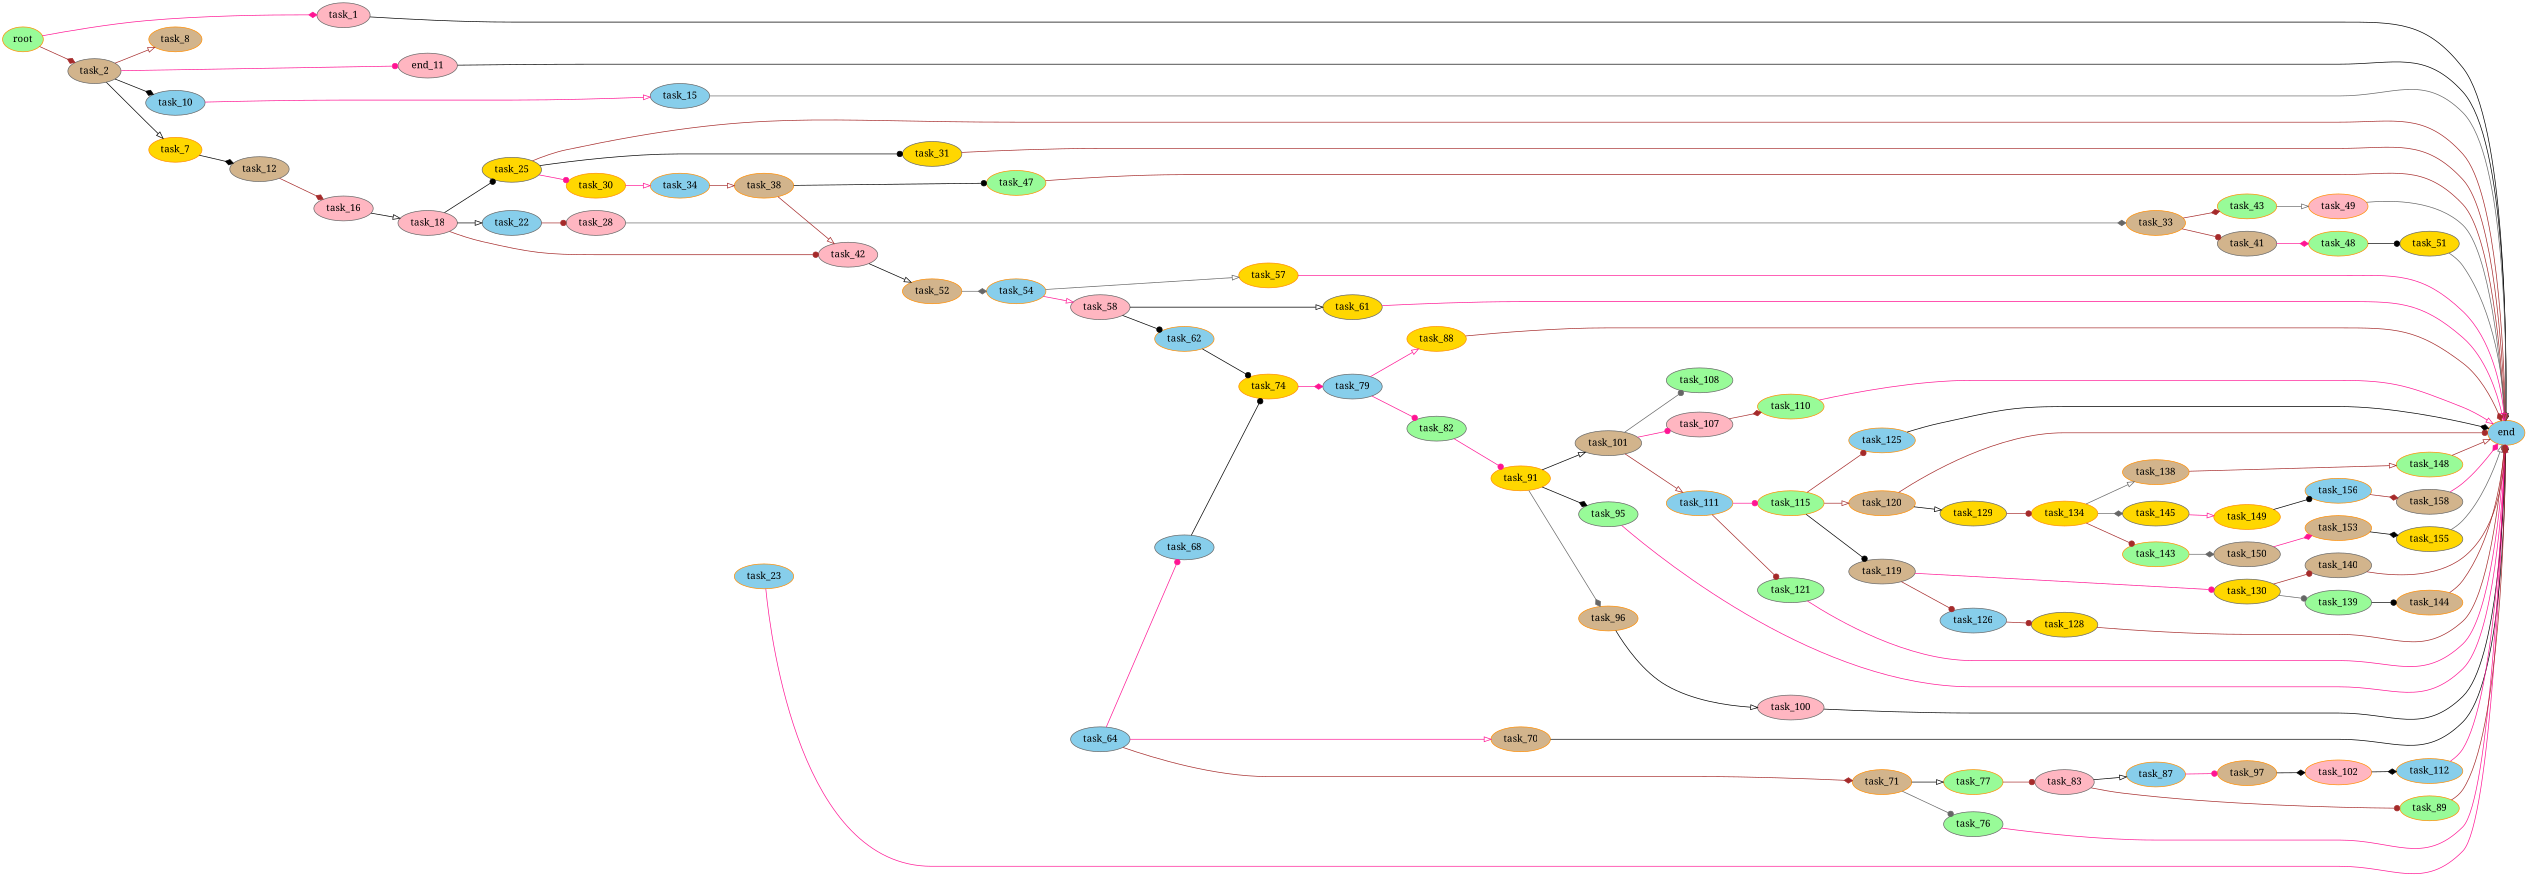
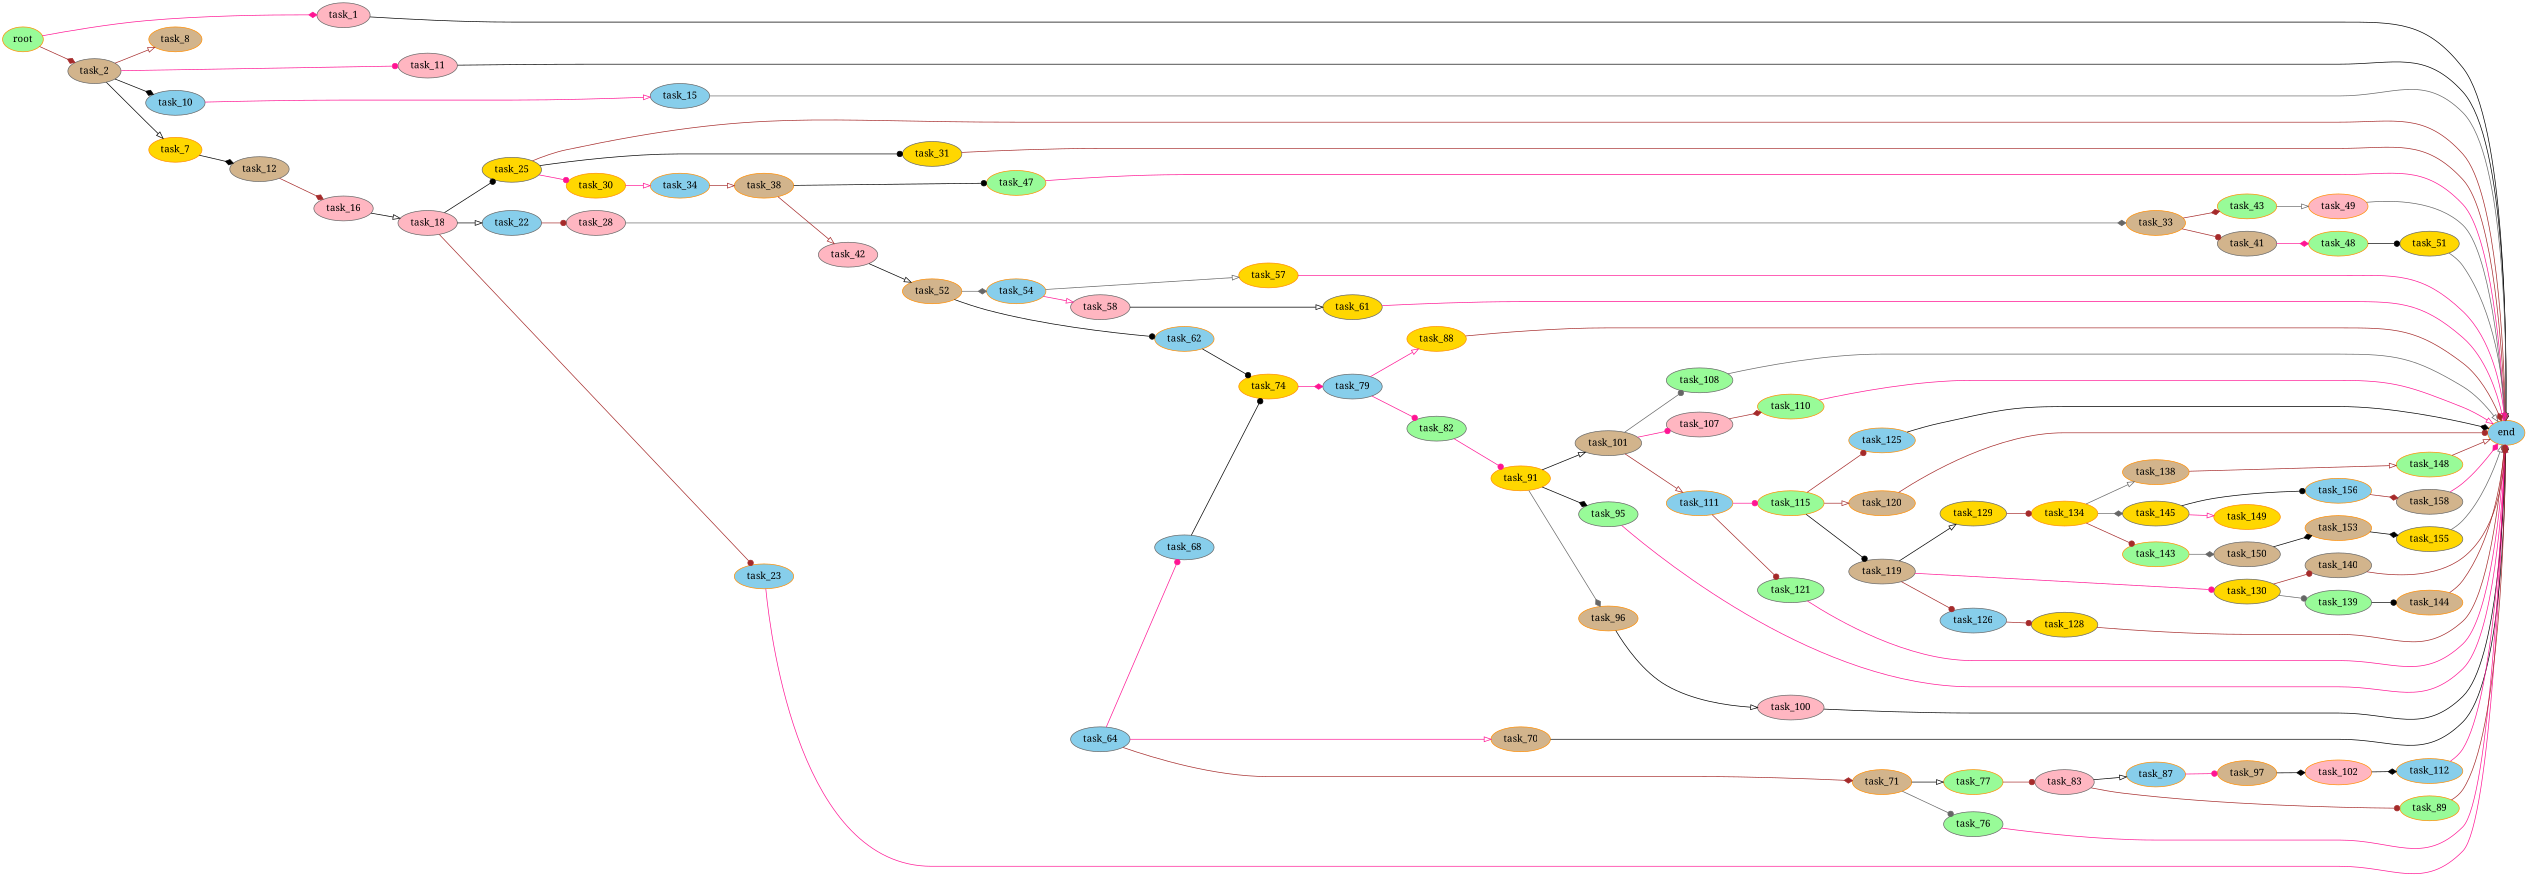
  digraph {
    fontname="Noto Serif"
    rankdir=LR
    node [color=darkorange fillcolor=tan fontname="Noto Serif" style=filled]
    edge [arrowhead=dot color=brown fontname="Noto Serif"]
    root [fillcolor=palegreen]
    task_1 [color=gray40 fillcolor=lightpink]
    task_2 [color=gray40]
    end [fillcolor=skyblue]
    task_7 [fillcolor=gold]
    task_8
    task_10 [color=gray40 fillcolor=skyblue]
-   task_11 [color=gray40 fillcolor=lightpink label=end_11]
+   task_11 [color=gray40 fillcolor=lightpink]
    task_12 [color=gray40]
    task_15 [color=gray40 fillcolor=skyblue]
    task_16 [color=gray40 fillcolor=lightpink]
    task_18 [color=gray40 fillcolor=lightpink]
    task_22 [color=gray40 fillcolor=skyblue]
    task_23 [fillcolor=skyblue]
    task_25 [color=gray40 fillcolor=gold]
    task_28 [color=gray40 fillcolor=lightpink]
    task_30 [fillcolor=gold]
    task_31 [color=gray40 fillcolor=gold]
    task_33
    task_34 [fillcolor=skyblue]
    task_41 [color=gray40]
    task_43 [fillcolor=palegreen]
    task_38
    task_48 [fillcolor=palegreen]
    task_49 [fillcolor=lightpink]
    task_42 [color=gray40 fillcolor=lightpink]
    task_47 [fillcolor=palegreen]
    task_52
    task_51 [color=gray40 fillcolor=gold]
    task_54 [fillcolor=skyblue]
    task_57 [fillcolor=gold]
    task_58 [color=gray40 fillcolor=lightpink]
    task_61 [color=gray40 fillcolor=gold]
    task_62 [fillcolor=skyblue]
    task_74 [fillcolor=gold]
    task_64 [color=gray40 fillcolor=skyblue]
    task_68 [color=gray40 fillcolor=skyblue]
    task_70
    task_71
    task_76 [color=gray40 fillcolor=palegreen]
    task_77 [fillcolor=palegreen]
    task_79 [color=gray40 fillcolor=skyblue]
    task_83 [color=gray40 fillcolor=lightpink]
    task_82 [color=gray40 fillcolor=palegreen]
    task_88 [fillcolor=gold]
    task_87 [fillcolor=skyblue]
    task_89 [fillcolor=palegreen]
    task_91 [fillcolor=gold]
    task_95 [color=gray40 fillcolor=palegreen]
    task_96
    task_101 [color=gray40]
    task_97
    task_102 [fillcolor=lightpink]
    task_100 [color=gray40 fillcolor=lightpink]
    task_107 [color=gray40 fillcolor=lightpink]
    task_108 [color=gray40 fillcolor=palegreen]
    task_111 [fillcolor=skyblue]
    task_112 [fillcolor=skyblue]
    task_110 [fillcolor=palegreen]
    task_115 [fillcolor=palegreen]
    task_121 [color=gray40 fillcolor=palegreen]
    task_119 [color=gray40]
    task_120
    task_125 [fillcolor=skyblue]
    task_126 [color=gray40 fillcolor=skyblue]
    task_129 [color=gray40 fillcolor=gold]
    task_130 [color=gray40 fillcolor=gold]
    task_128 [color=gray40 fillcolor=gold]
    task_134 [fillcolor=gold]
    task_139 [color=gray40 fillcolor=palegreen]
    task_140 [color=gray40]
    task_138
    task_143 [fillcolor=palegreen]
    task_145 [color=gray40 fillcolor=gold]
    task_144
    task_148 [fillcolor=palegreen]
    task_150 [color=gray40]
    task_149 [fillcolor=gold]
    task_153
    task_156 [fillcolor=skyblue]
    task_158 [color=gray40]
    task_155 [color=gray40 fillcolor=gold]
    root -> task_1 [arrowhead=diamond color=deeppink]
    root -> task_2 [arrowhead=diamond]
    task_1 -> end [arrowhead=diamond color=black]
    task_2 -> task_7 [arrowhead=onormal color=black]
    task_2 -> task_8 [arrowhead=onormal]
    task_2 -> task_10 [arrowhead=diamond color=black]
    task_2 -> task_11 [color=deeppink]
    task_7 -> task_12 [arrowhead=diamond color=black]
    task_10 -> task_15 [arrowhead=onormal color=deeppink]
    task_11 -> end [arrowhead=onormal color=black]
    task_12 -> task_16 [arrowhead=diamond]
    task_15 -> end [arrowhead=onormal color=gray40]
    task_16 -> task_18 [arrowhead=onormal color=black]
    task_18 -> task_22 [arrowhead=onormal color=black]
-   task_18 -> task_42
+   task_18 -> task_23
    task_18 -> task_25 [color=black]
    task_22 -> task_28
    task_23 -> end [arrowhead=diamond color=deeppink]
    task_25 -> end [arrowhead=diamond]
    task_25 -> task_30 [color=deeppink]
    task_25 -> task_31 [color=black]
    task_28 -> task_33 [arrowhead=diamond color=gray40]
    task_30 -> task_34 [arrowhead=onormal color=deeppink]
    task_31 -> end [arrowhead=diamond]
    task_33 -> task_41
    task_33 -> task_43 [arrowhead=diamond]
    task_34 -> task_38 [arrowhead=onormal]
    task_41 -> task_48 [arrowhead=diamond color=deeppink]
    task_43 -> task_49 [arrowhead=onormal color=gray40]
    task_38 -> task_42 [arrowhead=onormal]
    task_38 -> task_47 [color=black]
    task_48 -> task_51 [color=black]
    task_49 -> end [arrowhead=diamond color=gray40]
    task_42 -> task_52 [arrowhead=onormal color=black]
-   task_47 -> end [arrowhead=diamond]
+   task_47 -> end [arrowhead=diamond color=deeppink]
    task_52 -> task_54 [arrowhead=diamond color=gray40]
    task_51 -> end [arrowhead=onormal color=gray40]
    task_54 -> task_57 [arrowhead=onormal color=gray40]
    task_54 -> task_58 [arrowhead=onormal color=deeppink]
    task_57 -> end [arrowhead=onormal color=deeppink]
    task_58 -> task_61 [arrowhead=onormal color=black]
-   task_58 -> task_62 [color=black]
+   task_52 -> task_62 [color=black]
    task_61 -> end [arrowhead=onormal color=deeppink]
    task_62 -> task_74 [color=black]
    task_74 -> task_79 [arrowhead=diamond color=deeppink]
    task_64 -> task_68 [color=deeppink]
    task_64 -> task_70 [arrowhead=onormal color=deeppink]
    task_64 -> task_71 [arrowhead=diamond]
    task_68 -> task_74 [color=black]
    task_70 -> end [arrowhead=diamond color=black]
    task_71 -> task_76 [color=gray40]
    task_71 -> task_77 [arrowhead=onormal color=black]
    task_76 -> end [arrowhead=diamond color=deeppink]
    task_77 -> task_83
    task_79 -> task_82 [color=deeppink]
    task_79 -> task_88 [arrowhead=onormal color=deeppink]
    task_83 -> task_87 [arrowhead=onormal color=black]
    task_83 -> task_89
    task_82 -> task_91 [color=deeppink]
    task_88 -> end [arrowhead=diamond]
    task_87 -> task_97 [color=deeppink]
    task_89 -> end [arrowhead=onormal]
    task_91 -> task_95 [arrowhead=diamond color=black]
    task_91 -> task_96 [arrowhead=diamond color=gray40]
    task_91 -> task_101 [arrowhead=onormal color=black]
    task_95 -> end [color=deeppink]
    task_96 -> task_100 [arrowhead=onormal color=black]
    task_101 -> task_107 [color=deeppink]
    task_101 -> task_108 [color=gray40]
    task_101 -> task_111 [arrowhead=onormal]
    task_97 -> task_102 [arrowhead=diamond color=black]
    task_102 -> task_112 [arrowhead=diamond color=black]
    task_100 -> end [color=black]
    task_107 -> task_110 [arrowhead=diamond]
+   task_108 -> end [arrowhead=onormal color=gray40]
    task_111 -> task_115 [color=deeppink]
    task_111 -> task_121
    task_112 -> end [color=deeppink]
    task_110 -> end [arrowhead=onormal color=deeppink]
    task_115 -> task_119 [color=black]
    task_115 -> task_120 [arrowhead=onormal]
    task_115 -> task_125
    task_121 -> end [arrowhead=onormal color=deeppink]
    task_119 -> task_126
-   task_120 -> task_129 [arrowhead=onormal color=black]
+   task_119 -> task_129 [arrowhead=onormal color=black]
    task_119 -> task_130 [color=deeppink]
    task_120 -> end
    task_125 -> end [arrowhead=diamond color=black]
    task_126 -> task_128
    task_129 -> task_134
    task_130 -> task_139 [color=gray40]
    task_130 -> task_140
    task_128 -> end
    task_134 -> task_138 [arrowhead=onormal color=gray40]
    task_134 -> task_143
    task_134 -> task_145 [arrowhead=diamond color=gray40]
    task_139 -> task_144 [color=black]
    task_140 -> end [arrowhead=diamond]
    task_138 -> task_148 [arrowhead=onormal]
    task_143 -> task_150 [arrowhead=diamond color=gray40]
    task_145 -> task_149 [arrowhead=onormal color=deeppink]
    task_144 -> end [arrowhead=diamond]
    task_148 -> end [arrowhead=onormal]
-   task_150 -> task_153 [arrowhead=diamond color=deeppink]
-   task_149 -> task_156 [color=black]
+   task_150 -> task_153 [arrowhead=diamond color=black]
+   task_145 -> task_156 [color=black]
    task_153 -> task_155 [arrowhead=diamond color=black]
    task_156 -> task_158 [arrowhead=diamond]
    task_158 -> end [arrowhead=diamond color=deeppink]
    task_155 -> end [arrowhead=onormal color=gray40]
  }
